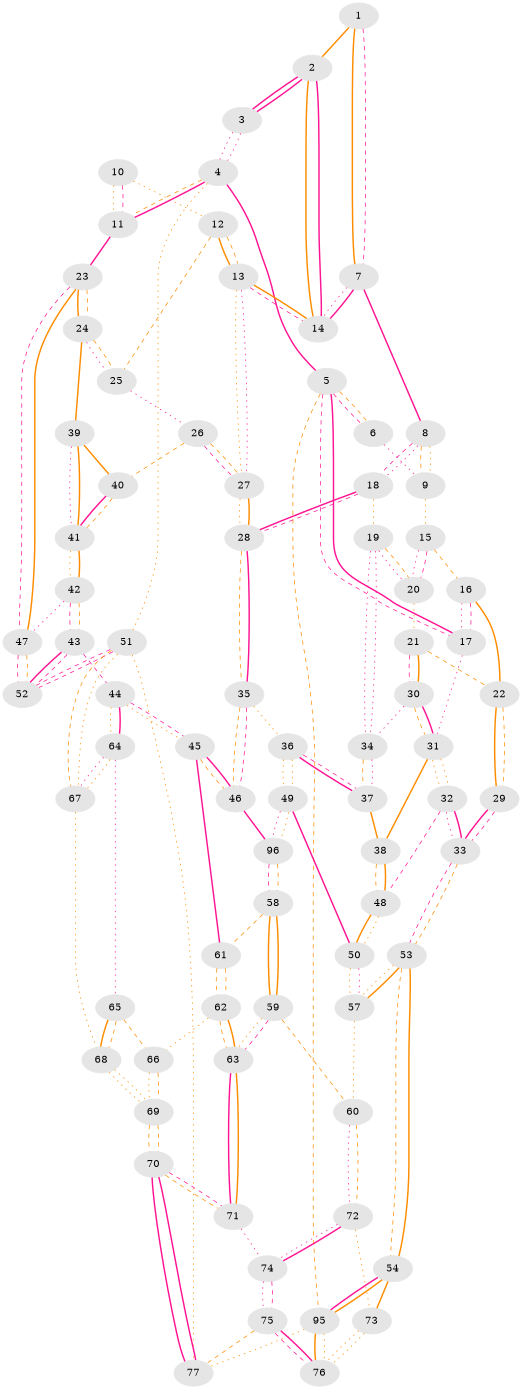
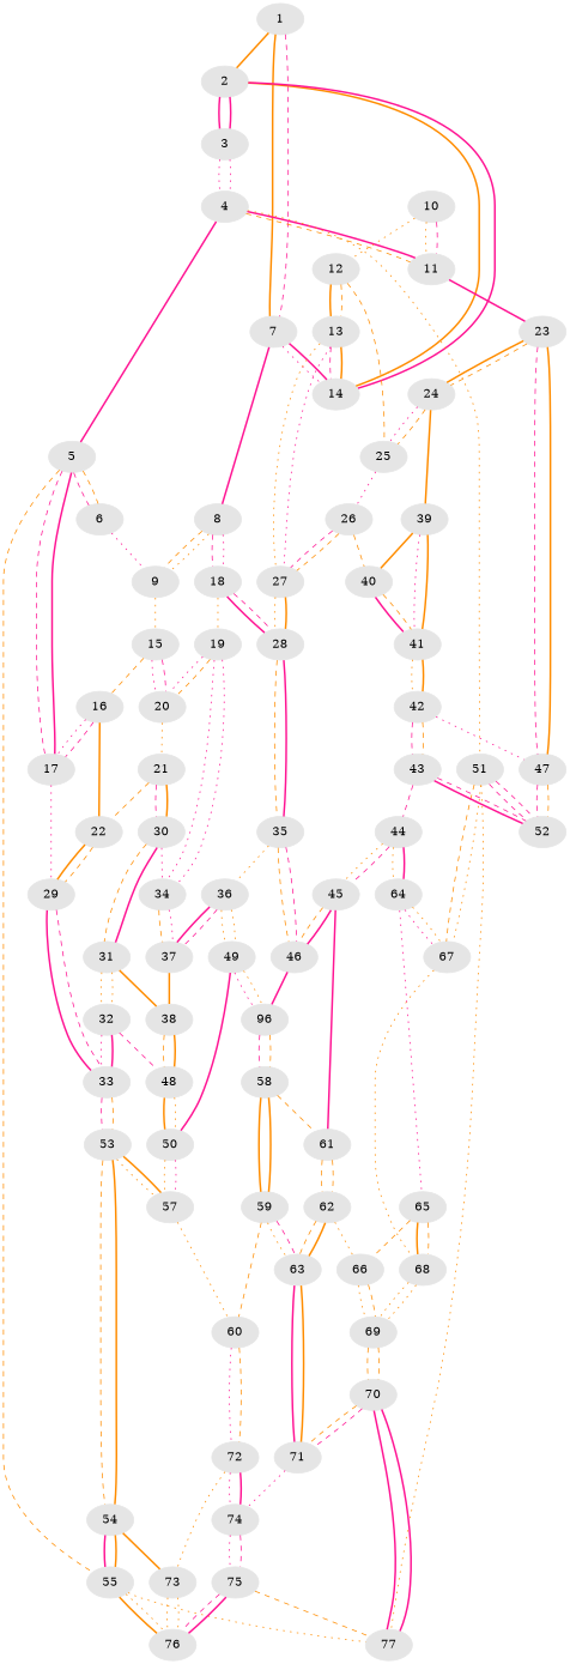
  graph {
    node [color=gray90 style=filled]
    edge [color=darkorange style=dashed]
    1
    2
    7
    3
    14
    8
    4
    5
    11
    51
    6
    17
-   55 [label=95]
+   55
    23
    52
    67
    77
    9
    29
    76
    15
    18
    19
    28
    16
    20
    10
    12
    13
    25
    24
    47
    27
    26
    22
    21
    33
    34
    35
    37
    30
    31
    39
    40
    41
    36
    46
    53
    32
    38
    48
    50
    57
    54
    49
    n56 [label=96]
    42
    43
    44
    45
    64
    61
    65
    62
    58
    60
    68
    73
    59
    72
    63
    71
    74
    66
    69
    70
    75
    1 -- 2 [style=bold]
    1 -- 7 [style=bold]
    1 -- 7 [color=deeppink]
    2 -- 3 [color=deeppink style=bold]
    2 -- 3 [color=deeppink style=bold]
    2 -- 14 [style=bold]
    2 -- 14 [color=deeppink style=bold]
    7 -- 14 [color=deeppink style=dotted]
    7 -- 14 [color=deeppink style=bold]
    7 -- 8 [color=deeppink style=bold]
    3 -- 4 [color=deeppink style=dotted]
    3 -- 4 [color=deeppink style=dotted]
    8 -- 9
    8 -- 9 [style=dotted]
    8 -- 18 [color=deeppink]
    8 -- 18 [color=deeppink style=dotted]
    4 -- 5 [color=deeppink style=bold]
    4 -- 11
    4 -- 11 [color=deeppink style=bold]
    4 -- 51 [style=dotted]
    5 -- 6 [color=deeppink]
    5 -- 6
    5 -- 17 [color=deeppink]
    5 -- 17 [color=deeppink style=bold]
    5 -- 55
    11 -- 23 [color=deeppink style=bold]
    51 -- 52 [color=deeppink]
    51 -- 52 [color=deeppink]
    51 -- 67
    51 -- 67 [style=dotted]
    51 -- 77 [style=dotted]
    6 -- 9 [color=deeppink style=dotted]
-   17 -- 31 [color=deeppink style=dotted]
+   17 -- 29 [color=deeppink style=dotted]
    55 -- 77 [style=dotted]
    55 -- 76 [style=bold]
    55 -- 76 [style=dotted]
    23 -- 24 [style=bold]
    23 -- 24
    23 -- 47 [color=deeppink]
    23 -- 47 [style=bold]
    67 -- 68 [style=dotted]
    9 -- 15 [style=dotted]
    29 -- 33 [color=deeppink style=bold]
    29 -- 33 [color=deeppink]
    15 -- 16
    15 -- 20 [color=deeppink style=dotted]
    15 -- 20 [color=deeppink]
    18 -- 19 [style=dotted]
    18 -- 28 [color=deeppink style=bold]
    18 -- 28 [color=deeppink]
    19 -- 20 [color=deeppink style=dotted]
    19 -- 20
    19 -- 34 [color=deeppink style=dotted]
    19 -- 34 [color=deeppink style=dotted]
    28 -- 35
    28 -- 35 [color=deeppink style=bold]
    16 -- 17 [color=deeppink style=dotted]
    16 -- 17 [color=deeppink]
    16 -- 22 [style=bold]
    20 -- 21 [style=dotted]
    10 -- 11 [style=dotted]
    10 -- 11 [color=deeppink]
    10 -- 12 [style=dotted]
    12 -- 13 [style=bold]
    12 -- 13
    12 -- 25
    13 -- 14 [color=deeppink]
    13 -- 14 [style=bold]
    13 -- 27 [style=dotted]
    13 -- 27 [color=deeppink style=dotted]
    25 -- 26 [color=deeppink style=dotted]
    24 -- 25 [color=deeppink style=dotted]
    24 -- 25
    24 -- 39 [style=bold]
    47 -- 52 [color=deeppink]
    47 -- 52
    27 -- 28 [style=dotted]
    27 -- 28 [style=bold]
    26 -- 27 [color=deeppink]
    26 -- 27
    26 -- 40
    22 -- 29 [style=bold]
    22 -- 29
    21 -- 22
    21 -- 30 [color=deeppink]
    21 -- 30 [style=bold]
    33 -- 53 [color=deeppink]
    33 -- 53
    34 -- 37
    34 -- 37 [color=deeppink style=dotted]
    35 -- 36 [style=dotted]
    35 -- 46
    35 -- 46 [color=deeppink]
    37 -- 38 [style=bold]
    30 -- 34 [color=deeppink style=dotted]
    30 -- 31
    30 -- 31 [color=deeppink style=bold]
    31 -- 32 [style=dotted]
    31 -- 32 [style=dotted]
    31 -- 38 [style=bold]
    39 -- 40 [style=bold]
    39 -- 41 [color=deeppink style=dotted]
    39 -- 41 [style=bold]
    40 -- 41 [color=deeppink style=bold]
    40 -- 41
    41 -- 42 [style=dotted]
    41 -- 42 [style=bold]
    36 -- 37 [color=deeppink style=bold]
    36 -- 37 [color=deeppink]
    36 -- 49 [style=dotted]
    36 -- 49 [style=dotted]
    46 -- n56 [color=deeppink style=bold]
    53 -- 57 [style=dotted]
    53 -- 57 [style=bold]
    53 -- 54
    53 -- 54 [style=bold]
    32 -- 33 [color=deeppink style=dotted]
    32 -- 33 [color=deeppink style=bold]
    32 -- 48 [color=deeppink]
    38 -- 48
    38 -- 48 [style=bold]
    48 -- 50 [style=bold]
    48 -- 50 [style=dotted]
    50 -- 57 [style=dotted]
    50 -- 57 [color=deeppink style=dotted]
    57 -- 60 [style=dotted]
    54 -- 55 [color=deeppink style=bold]
    54 -- 55 [style=bold]
    54 -- 73 [style=bold]
    49 -- 50 [color=deeppink style=bold]
    49 -- n56 [color=deeppink style=dotted]
    49 -- n56 [style=dotted]
    n56 -- 58 [color=deeppink]
    n56 -- 58
    42 -- 47 [color=deeppink style=dotted]
    42 -- 43 [color=deeppink]
    42 -- 43
    43 -- 52 [color=deeppink style=bold]
    43 -- 52 [color=deeppink]
    43 -- 44 [color=deeppink]
    44 -- 45 [style=dotted]
    44 -- 45 [color=deeppink]
    44 -- 64 [style=dotted]
    44 -- 64 [color=deeppink style=bold]
    45 -- 46
    45 -- 46 [color=deeppink style=bold]
    45 -- 61 [color=deeppink style=bold]
    64 -- 67 [color=deeppink style=dotted]
    64 -- 67 [style=dotted]
    64 -- 65 [color=deeppink style=dotted]
    61 -- 62
    61 -- 62
    65 -- 68 [style=bold]
    65 -- 68
    65 -- 66
    62 -- 63
    62 -- 63 [style=bold]
    62 -- 66 [style=dotted]
    58 -- 61
    58 -- 59 [style=bold]
    58 -- 59 [style=bold]
    60 -- 72 [color=deeppink style=dotted]
    60 -- 72
    68 -- 69 [style=dotted]
    68 -- 69 [style=dotted]
    73 -- 76 [style=dotted]
    73 -- 76 [style=dotted]
    59 -- 60
    59 -- 63 [style=dotted]
    59 -- 63 [color=deeppink]
    72 -- 73 [style=dotted]
    72 -- 74 [color=deeppink style=dotted]
    72 -- 74 [color=deeppink style=bold]
    63 -- 71 [color=deeppink style=bold]
    63 -- 71 [style=bold]
    71 -- 74 [color=deeppink style=dotted]
    74 -- 75 [color=deeppink style=dotted]
    74 -- 75 [color=deeppink]
    66 -- 69 [style=dotted]
    66 -- 69
    69 -- 70
    69 -- 70
    70 -- 77 [color=deeppink style=bold]
    70 -- 77 [color=deeppink style=bold]
    70 -- 71
    70 -- 71 [color=deeppink]
    75 -- 77
    75 -- 76 [color=deeppink]
    75 -- 76 [color=deeppink style=bold]
  }
